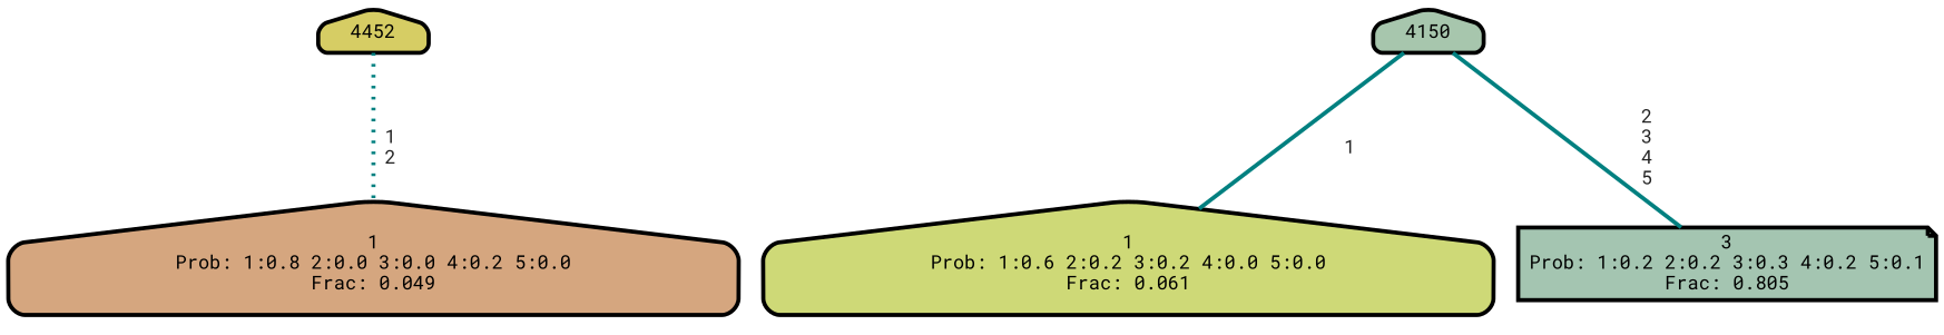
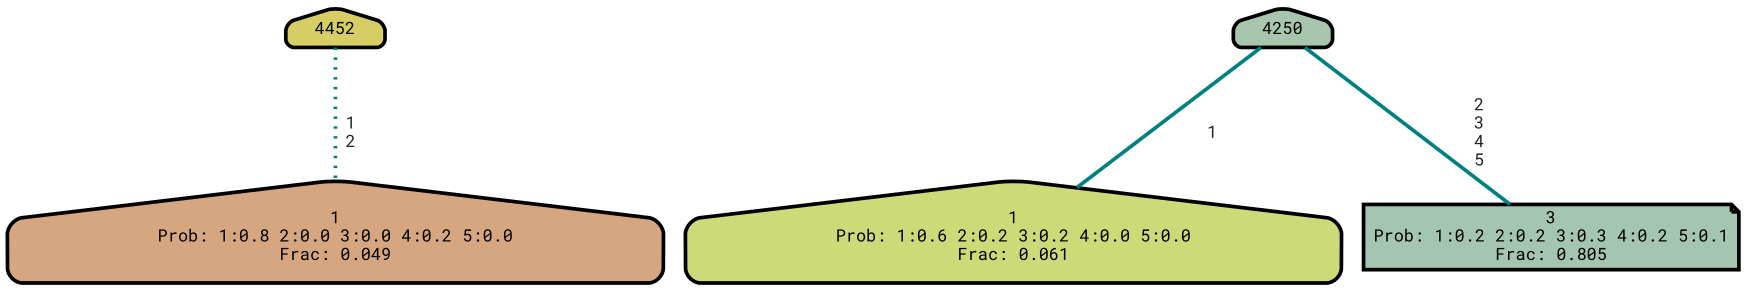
  graph {
    fontname="Roboto Mono"
    ranksep="0 equally"
    splines=straight
    node [color=black fontcolor=black fontname="Roboto Mono" penwidth=3 shape=house style="filled, rounded"]
    edge [color=teal fontcolor=grey14 fontname="Roboto Mono" fontweight=bold penwidth=3]
    n1 [fillcolor="#d5a67f" label="1\nProb: 1:0.8 2:0.0 3:0.0 4:0.2 5:0.0\nFrac: 0.049"]
    n2 [fillcolor="#d6cd64" label=4452]
-   n3 [fillcolor="#a7c6ad" label=4150]
+   n3 [fillcolor="#a7c6ad" label=4250]
    n4 [fillcolor="#ced977" label="1\nProb: 1:0.6 2:0.2 3:0.2 4:0.0 5:0.0\nFrac: 0.061"]
    n5 [fillcolor="#a4c5b1" label="3\nProb: 1:0.2 2:0.2 3:0.3 4:0.2 5:0.1\nFrac: 0.805" shape=note]
    subgraph sub_1 {
      rank=same
    }
    n2 -- n1 [label=" 1\n 2" style=dotted]
    n3 -- n4 [label=" 1" style=solid]
    n3 -- n5 [label=" 2\n 3\n 4\n 5" style=bold]
  }
